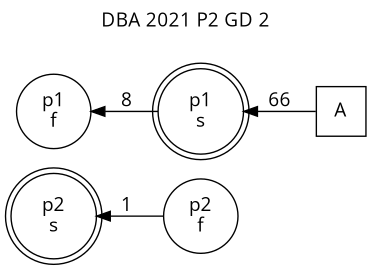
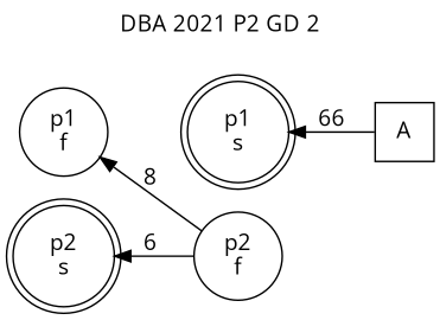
  digraph {
    fontname="Open Sans"
    label=" DBA 2021 P2 GD 2 "
    labelloc=tl
    rankdir=RL
    node [fontname="Open Sans" shape=doublecircle]
    edge [fontname="Open Sans"]
    n1 [label=A shape=square]
    n2 [label="p1\ns"]
    n3 [label="p1\nf" shape=circle]
    n4 [label="p2\nf" shape=circle]
    n5 [label="p2\ns"]
    n1 -> n2 [label=66]
-   n2 -> n3 [label=8]
-   n4 -> n5 [label=1]
+   n4 -> n3 [label=8]
+   n4 -> n5 [label=6]
  }
